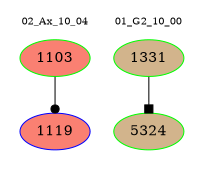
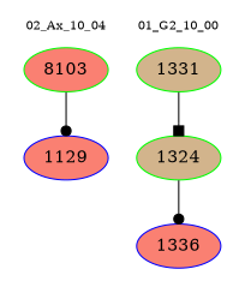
  digraph {
    node [color=green fillcolor=salmon style=filled]
    edge [arrowhead=dot color=black]
-   n1 [label=1103]
-   n2 [color=blue label=1119]
+   n1 [label=8103]
+   n2 [color=blue label=1129]
    n3 [fillcolor=tan label=1331]
-   n4 [fillcolor=tan label=5324]
+   n4 [fillcolor=tan label=1324]
+   n5 [color=blue label=1336]
    subgraph cluster_1 {
      color=white
      fontsize=10
      label="02_Ax_10_04"
      n1
      n2
    }
    subgraph cluster_2 {
      color=white
      fontsize=10
      label="01_G2_10_00"
      n3
      n4
+     n5
    }
    n1 -> n2
    n3 -> n4 [arrowhead=box]
+   n4 -> n5
  }
